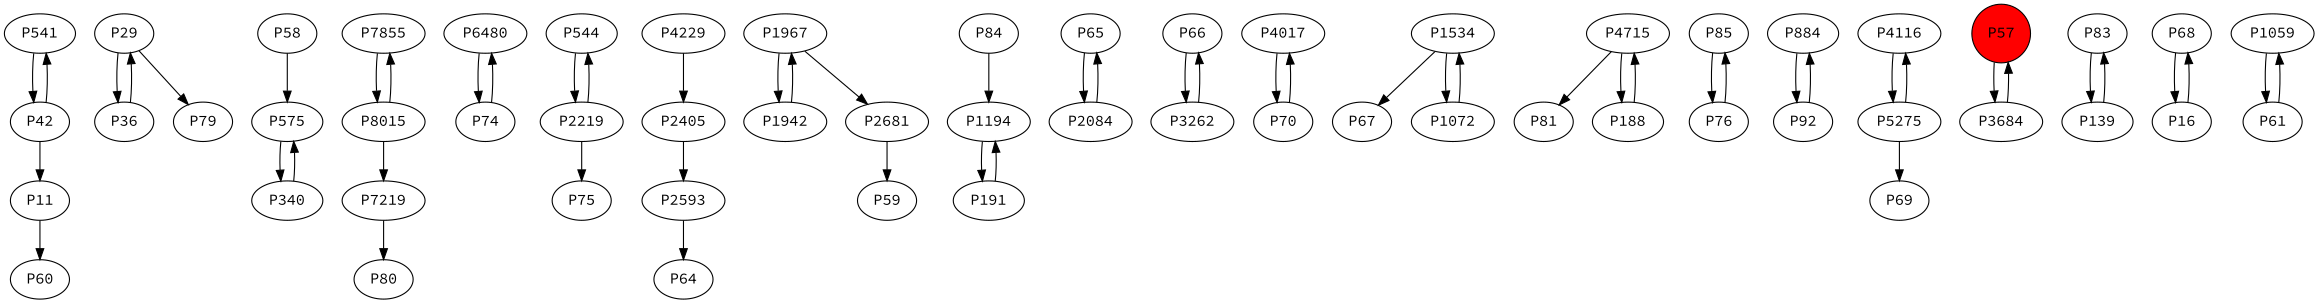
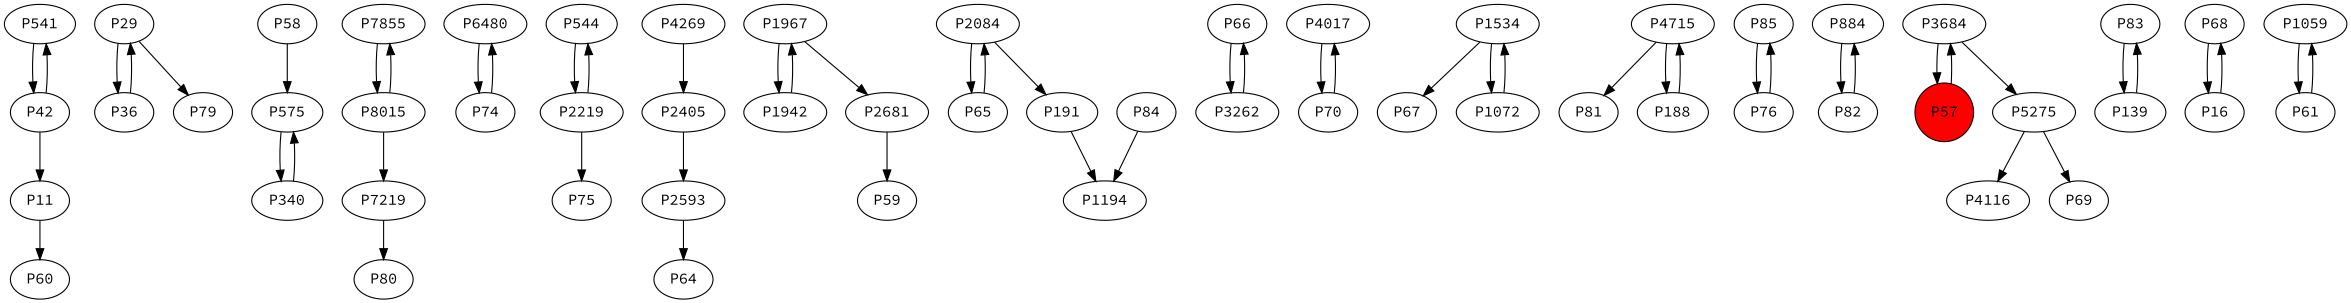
  digraph {
    fontname="Source Code Pro"
    node [fontname="Source Code Pro"]
    edge [fontname="Source Code Pro"]
    P541
    P42
    P11
    P60
    P29
    P36
    P79
    P575
    P340
    P58
    P7855
    P8015
    P7219
    P80
    P6480
    P74
    P544
    P2219
    P75
    P2593
    P64
    P2681
    P59
-   P4269 [label=P4229]
+   P4269
    P2405
    P1194
    P191
    P84
    P65
    P2084
    P66
    P3262
    P4017
    P70
    P1942
    P1967
    P1534
    P67
    P1072
    P4715
    P81
    P188
    n43 [label=P85]
    P76
    P884
-   P82 [label=P92]
+   P82
    P4116
    P5275
    P69
    P57 [fillcolor=red shape=circle style=filled]
    P3684
    P83
    P139
    P68
    P16
    P1059
    P61
    P541 -> P42
    P42 -> P541
    P42 -> P11
    P11 -> P60
    P29 -> P36
    P29 -> P79
    P36 -> P29
    P575 -> P340
    P340 -> P575
    P58 -> P575
    P7855 -> P8015
    P8015 -> P7855
    P8015 -> P7219
    P7219 -> P80
    P6480 -> P74
    P74 -> P6480
    P544 -> P2219
    P2219 -> P544
    P2219 -> P75
    P2593 -> P64
    P2681 -> P59
    P4269 -> P2405
    P2405 -> P2593
-   P1194 -> P191
+   P2084 -> P191
    P191 -> P1194
    P84 -> P1194
    P65 -> P2084
    P2084 -> P65
    P66 -> P3262
    P3262 -> P66
    P4017 -> P70
    P70 -> P4017
    P1942 -> P1967
    P1967 -> P2681
    P1967 -> P1942
    P1534 -> P67
    P1534 -> P1072
    P1072 -> P1534
    P4715 -> P81
    P4715 -> P188
    P188 -> P4715
    n43 -> P76
    P76 -> n43
    P884 -> P82
    P82 -> P884
-   P4116 -> P5275
+   P3684 -> P5275
    P5275 -> P4116
    P5275 -> P69
    P57 -> P3684
    P3684 -> P57
    P83 -> P139
    P139 -> P83
    P68 -> P16
    P16 -> P68
    P1059 -> P61
    P61 -> P1059
  }
